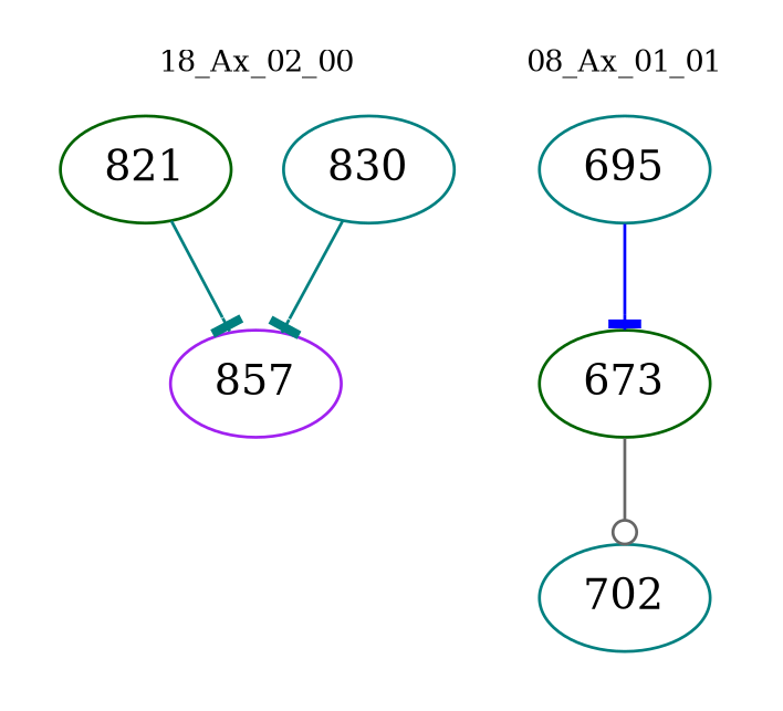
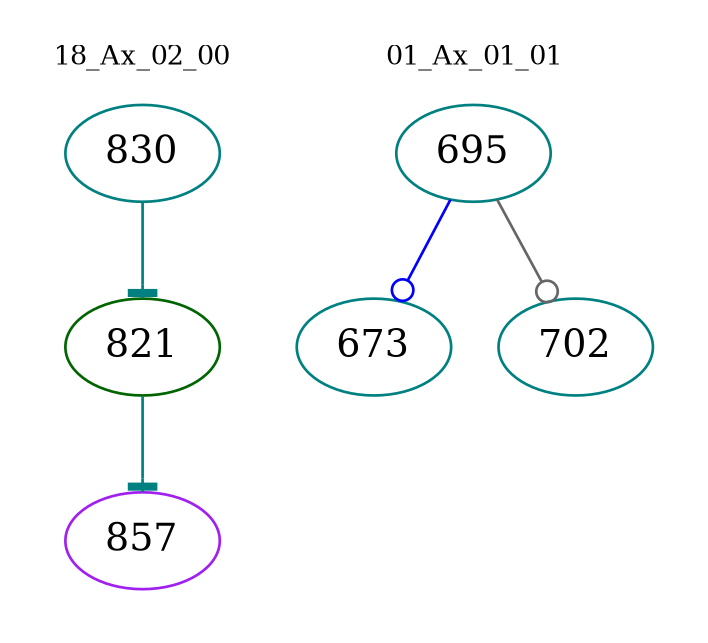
  digraph {
    node [color=teal]
    edge [arrowhead=tee color=teal]
    n1 [label=830]
    n2 [color=darkgreen label=821]
    n3 [color=purple label=857]
    n4 [label=695]
-   n5 [color=darkgreen label=673]
+   n5 [label=673]
    n6 [label=702]
    subgraph cluster_1 {
      color=white
      fontsize=10
      label="18_Ax_02_00"
      n1
      n2
      n3
    }
    subgraph cluster_2 {
      color=white
      fontsize=10
-     label="08_Ax_01_01"
+     label="01_Ax_01_01"
      n4
      n5
      n6
    }
-   n1 -> n3
+   n1 -> n2
    n2 -> n3
-   n4 -> n5 [color=blue]
-   n5 -> n6 [arrowhead=odot color=gray40]
+   n4 -> n5 [arrowhead=odot color=blue]
+   n4 -> n6 [arrowhead=odot color=gray40]
  }
